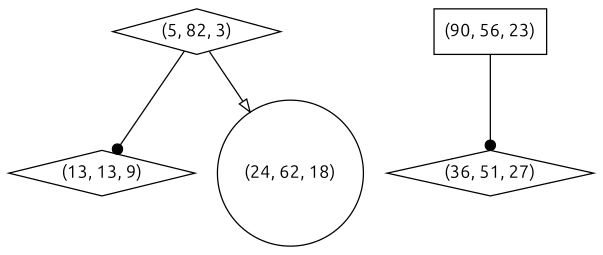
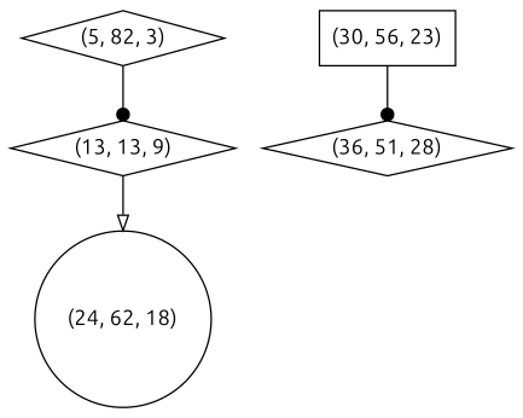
  digraph {
    fontname=Ubuntu
    node [fontname=Ubuntu shape=diamond]
    edge [arrowhead=dot fontname=Ubuntu]
    n1 [label="(13, 13, 9)"]
    "(5, 82, 3)"
    "(24, 62, 18)" [shape=circle]
-   "(30, 56, 23)" [shape=box label="(90, 56, 23)"]
-   "(36, 51, 27)"
-   "(5, 82, 3)" -> "(24, 62, 18)" [arrowhead=onormal]
+   "(30, 56, 23)" [shape=box]
+   "(36, 51, 27)" [label="(36, 51, 28)"]
+   n1 -> "(24, 62, 18)" [arrowhead=onormal]
    "(5, 82, 3)" -> n1
    "(30, 56, 23)" -> "(36, 51, 27)"
  }
